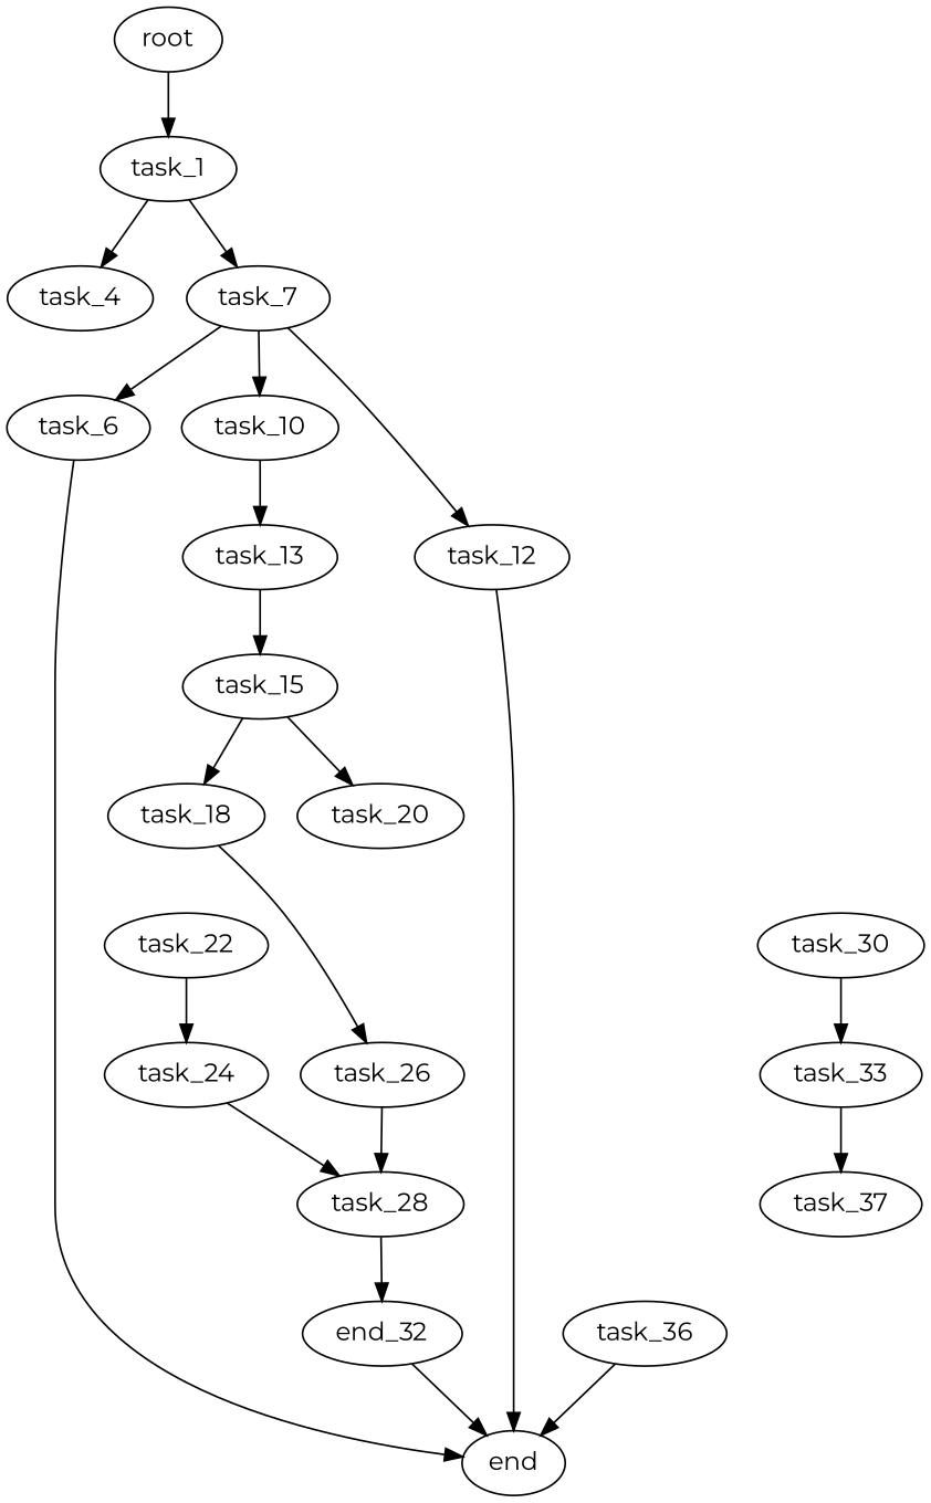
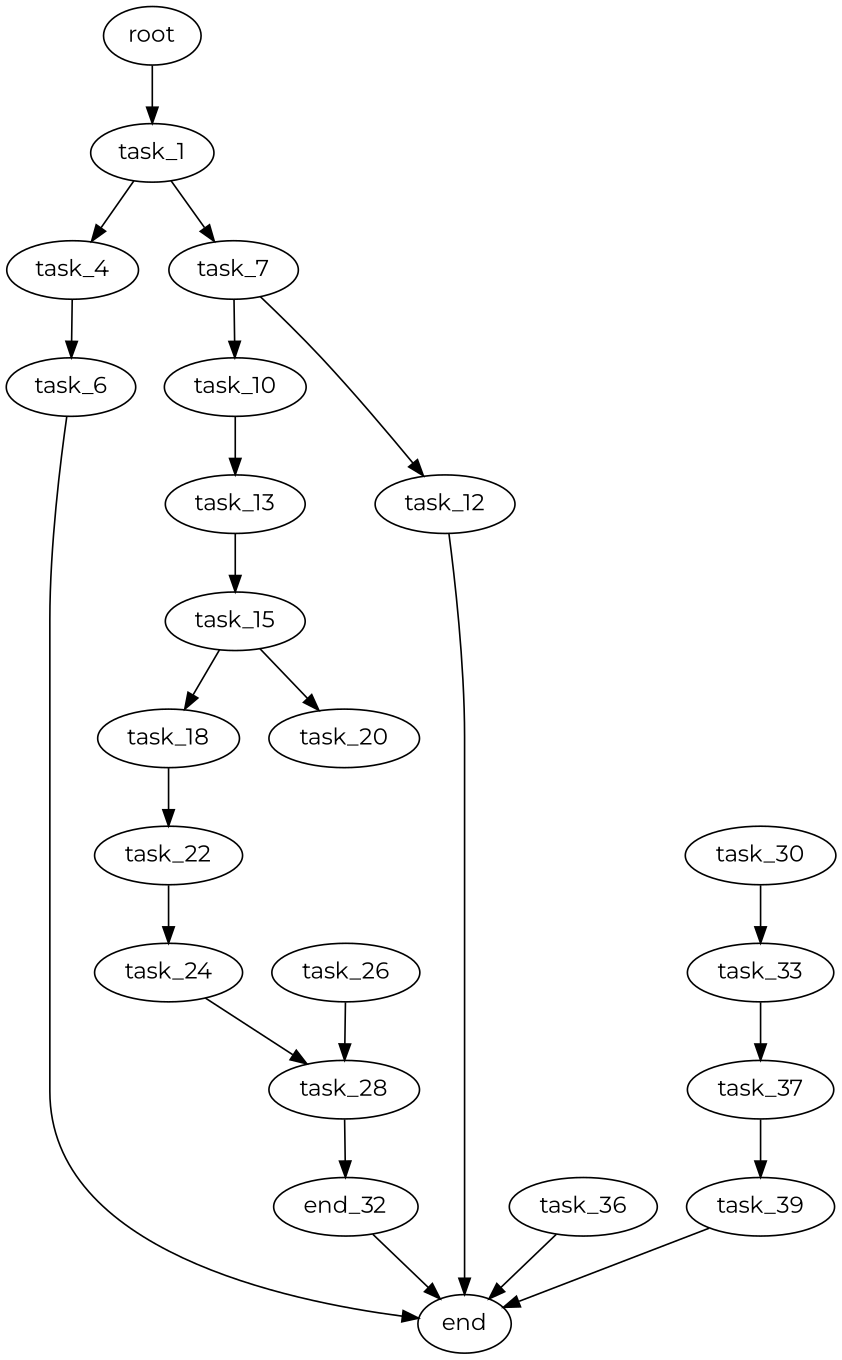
  digraph {
    fontname=Montserrat
    node [fontname=Montserrat]
    edge [fontname=Montserrat]
    root
    task_1
    task_4
    task_7
    task_6
    task_10
    task_12
    end
    task_13
    task_15
    task_18
    task_20
    task_22
    task_24
    task_26
    task_28
    task_30
    task_33
    n19 [label=end_32]
    task_37
    task_36
+   task_39
    root -> task_1
    task_1 -> task_4
    task_1 -> task_7
-   task_7 -> task_6
+   task_4 -> task_6
    task_7 -> task_10
    task_7 -> task_12
    task_6 -> end
    task_10 -> task_13
    task_12 -> end
    task_13 -> task_15
    task_15 -> task_18
    task_15 -> task_20
-   task_18 -> task_26
+   task_18 -> task_22
    task_22 -> task_24
    task_24 -> task_28
    task_26 -> task_28
    task_28 -> n19
    task_30 -> task_33
    task_33 -> task_37
    n19 -> end
+   task_37 -> task_39
    task_36 -> end
+   task_39 -> end
  }
